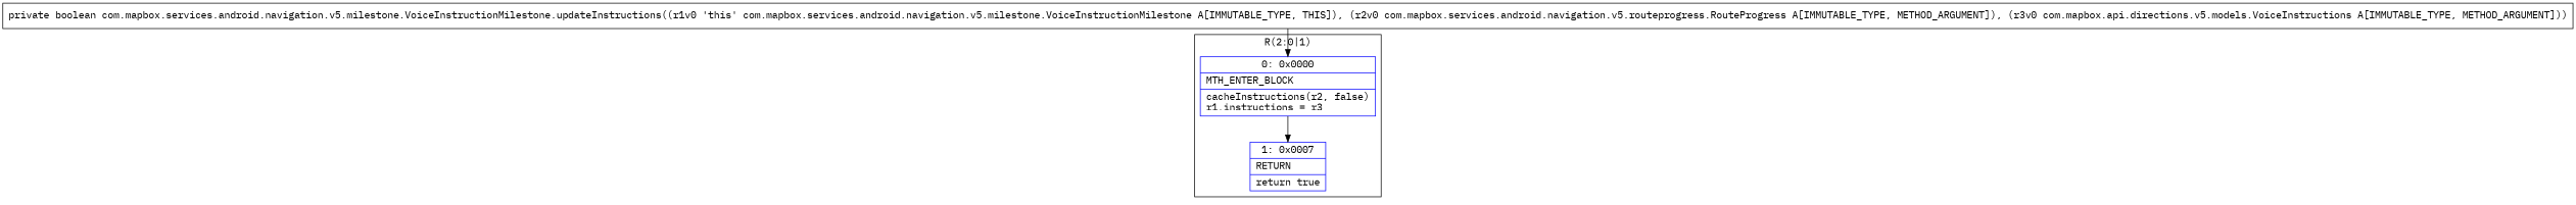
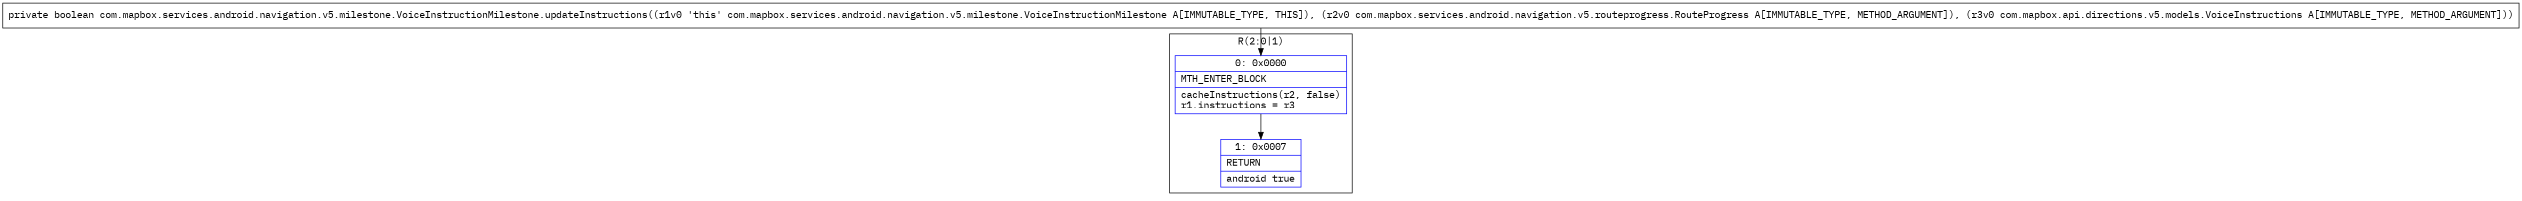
  digraph {
    fontname="IBM Plex Mono"
    node [color=blue shape=record fontname="IBM Plex Mono"]
    edge [fontname="IBM Plex Mono"]
    n1 [label="{0\:\ 0x0000|MTH_ENTER_BLOCK\l|cacheInstructions(r2, false)\lr1.instructions = r3\l}"]
-   n2 [label="{1\:\ 0x0007|RETURN\l|return true\l}"]
+   n2 [label="{1\:\ 0x0007|RETURN\l|android true\l}"]
    n3 [label="{private boolean com.mapbox.services.android.navigation.v5.milestone.VoiceInstructionMilestone.updateInstructions((r1v0 'this' com.mapbox.services.android.navigation.v5.milestone.VoiceInstructionMilestone A[IMMUTABLE_TYPE, THIS]), (r2v0 com.mapbox.services.android.navigation.v5.routeprogress.RouteProgress A[IMMUTABLE_TYPE, METHOD_ARGUMENT]), (r3v0 com.mapbox.api.directions.v5.models.VoiceInstructions A[IMMUTABLE_TYPE, METHOD_ARGUMENT])) }" color=""]
    subgraph cluster_1 {
      label="R(2:0|1)"
      n1
      n2
    }
    n1 -> n2
    n3 -> n1
  }
